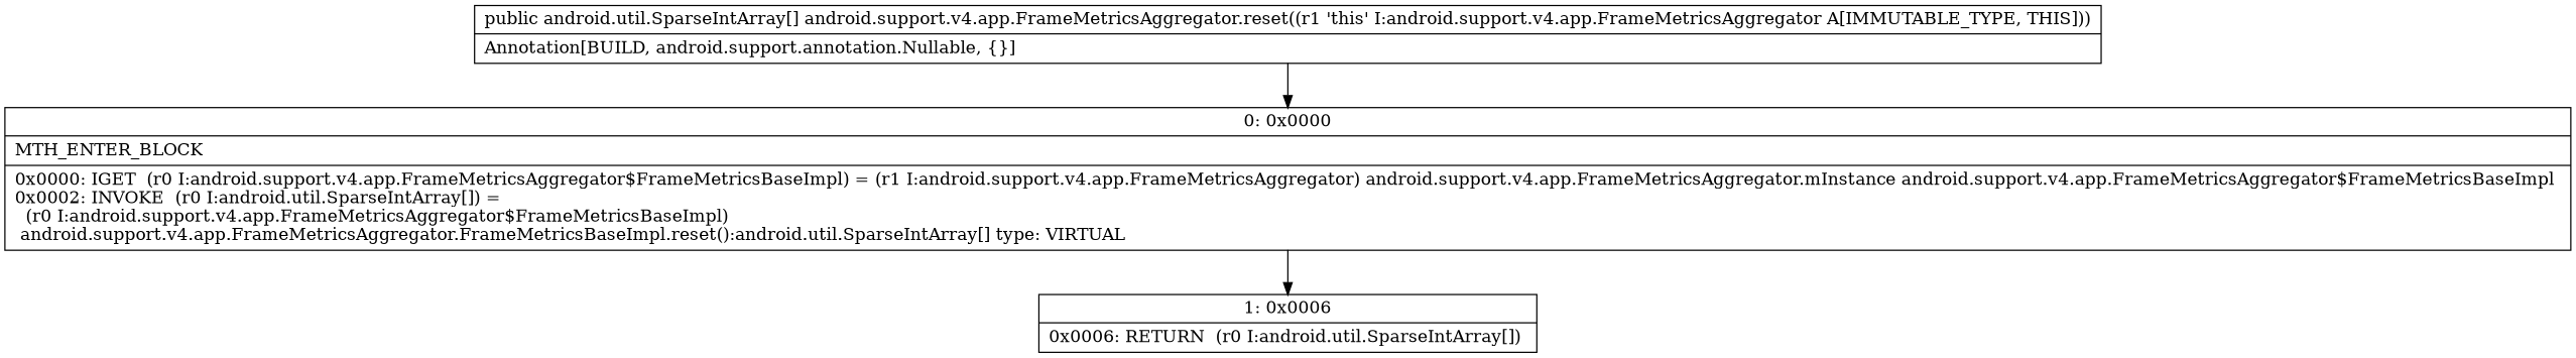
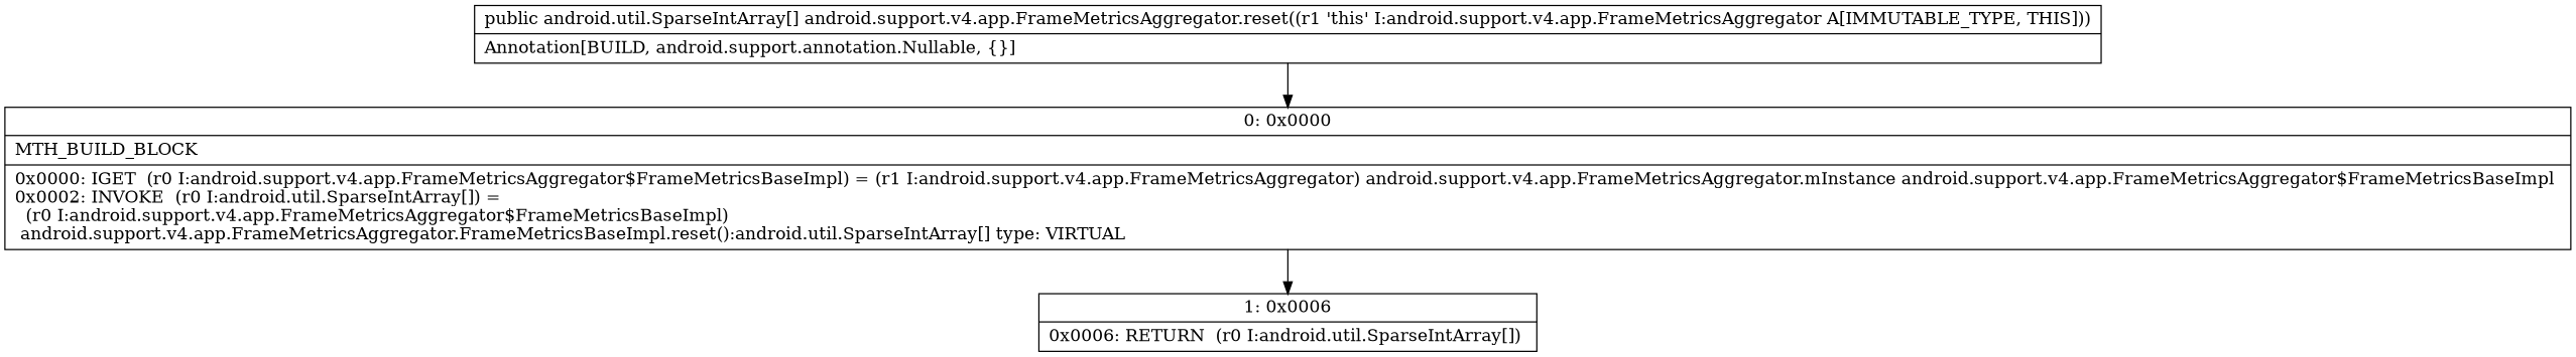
  digraph {
    node [shape=record]
-   n1 [label="{0\:\ 0x0000|MTH_ENTER_BLOCK\l|0x0000: IGET  (r0 I:android.support.v4.app.FrameMetricsAggregator$FrameMetricsBaseImpl) = (r1 I:android.support.v4.app.FrameMetricsAggregator) android.support.v4.app.FrameMetricsAggregator.mInstance android.support.v4.app.FrameMetricsAggregator$FrameMetricsBaseImpl \l0x0002: INVOKE  (r0 I:android.util.SparseIntArray[]) = \l  (r0 I:android.support.v4.app.FrameMetricsAggregator$FrameMetricsBaseImpl)\l android.support.v4.app.FrameMetricsAggregator.FrameMetricsBaseImpl.reset():android.util.SparseIntArray[] type: VIRTUAL \l}"]
+   n1 [label="{0\:\ 0x0000|MTH_BUILD_BLOCK\l|0x0000: IGET  (r0 I:android.support.v4.app.FrameMetricsAggregator$FrameMetricsBaseImpl) = (r1 I:android.support.v4.app.FrameMetricsAggregator) android.support.v4.app.FrameMetricsAggregator.mInstance android.support.v4.app.FrameMetricsAggregator$FrameMetricsBaseImpl \l0x0002: INVOKE  (r0 I:android.util.SparseIntArray[]) = \l  (r0 I:android.support.v4.app.FrameMetricsAggregator$FrameMetricsBaseImpl)\l android.support.v4.app.FrameMetricsAggregator.FrameMetricsBaseImpl.reset():android.util.SparseIntArray[] type: VIRTUAL \l}"]
    n2 [label="{1\:\ 0x0006|0x0006: RETURN  (r0 I:android.util.SparseIntArray[]) \l}"]
    n3 [label="{public android.util.SparseIntArray[] android.support.v4.app.FrameMetricsAggregator.reset((r1 'this' I:android.support.v4.app.FrameMetricsAggregator A[IMMUTABLE_TYPE, THIS]))  | Annotation[BUILD, android.support.annotation.Nullable, \{\}]\l}"]
    n1 -> n2
    n3 -> n1
  }
